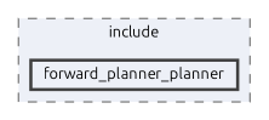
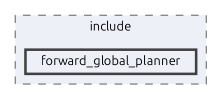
  digraph {
    compound=true
    fontname=Ubuntu
-   n1 [color=grey25 fillcolor="#edf0f7" fontname=Ubuntu fontsize=10 height=0.2 label=forward_planner_planner shape=box style="filled,bold" width=0.4]
+   n1 [color=grey25 fillcolor="#edf0f7" fontname=Ubuntu fontsize=10 height=0.2 label=forward_global_planner shape=box style="filled,bold" width=0.4]
    subgraph cluster_1 {
      bgcolor="#edf0f7"
      fontsize=10
      label=include
      pencolor=grey50
      style="filled,dashed"
      n1
    }
  }
